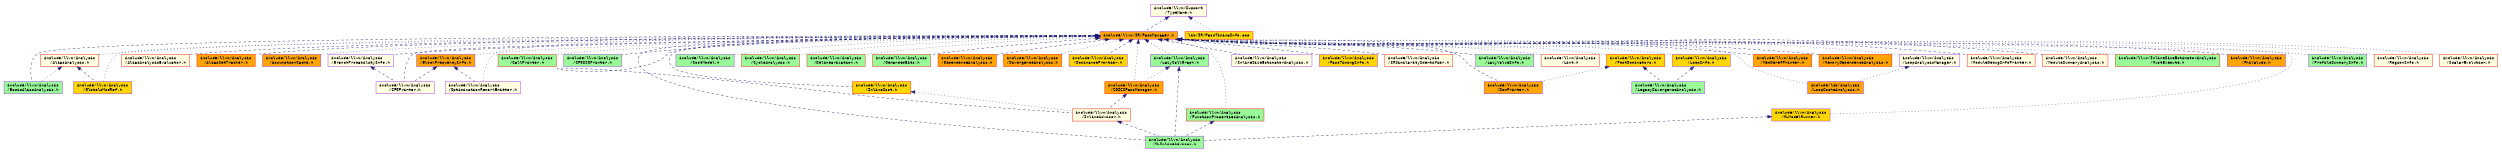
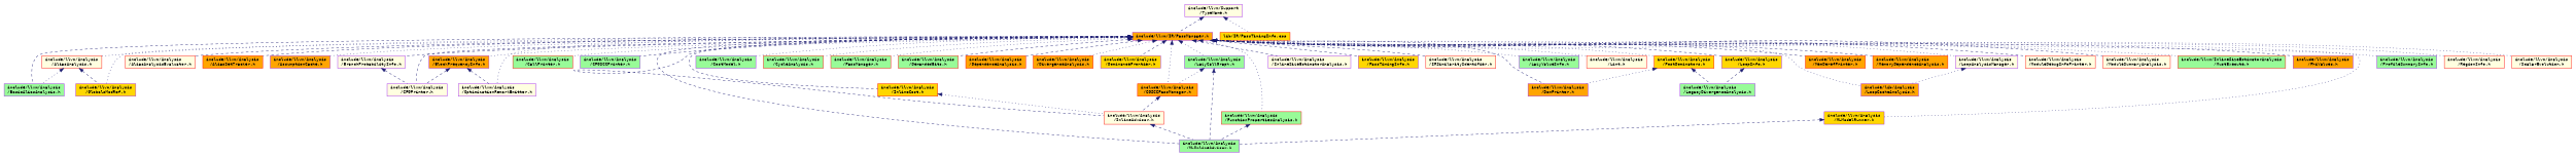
  digraph {
    fontname="DejaVu Sans Mono"
    node [color=purple fillcolor=lightyellow fontname="DejaVu Sans Mono" fontsize=10 shape=record style=filled]
    edge [color=midnightblue dir=back fontname="DejaVu Sans Mono" fontsize=10 labelfontname=Helvetica labelfontsize=10 style=dashed]
    n1 [fontcolor=black height=0.2 label="include/llvm/Support\l/TypeName.h" width=0.4]
    n2 [fillcolor=orange height=0.2 label="include/llvm/IR/PassManager.h" width=0.4]
    n3 [color=red fillcolor=gold height=0.2 label="lib/IR/PassTimingInfo.cpp" width=0.4]
    n4 [color=red height=0.2 label="include/llvm/Analysis\l/AliasAnalysis.h" width=0.4]
    n5 [fillcolor=palegreen height=0.2 label="include/llvm/Analysis\l/BasicAliasAnalysis.h" width=0.4]
    n6 [fillcolor=gold height=0.2 label="include/llvm/Analysis\l/GlobalsModRef.h" width=0.4]
    n7 [color=red height=0.2 label="include/llvm/Analysis\l/AliasAnalysisEvaluator.h" width=0.4]
    n8 [color=red fillcolor=orange height=0.2 label="include/llvm/Analysis\l/AliasSetTracker.h" width=0.4]
    n9 [fillcolor=orange height=0.2 label="include/llvm/Analysis\l/AssumptionCache.h" width=0.4]
    n10 [fillcolor=orange height=0.2 label="include/llvm/Analysis\l/BlockFrequencyInfo.h" width=0.4]
    n11 [height=0.2 label="include/llvm/Analysis\l/CFGPrinter.h" width=0.4]
    n12 [height=0.2 label="include/llvm/Analysis\l/OptimizationRemarkEmitter.h" width=0.4]
    n13 [height=0.2 label="include/llvm/Analysis\l/BranchProbabilityInfo.h" width=0.4]
    n14 [color=red fillcolor=palegreen height=0.2 label="include/llvm/Analysis\l/CallPrinter.h" width=0.4]
    n15 [fillcolor=palegreen height=0.2 label="include/llvm/Analysis\l/CFGSCCPrinter.h" width=0.4]
    n16 [color=red fillcolor=orange height=0.2 label="include/llvm/Analysis\l/CGSCCPassManager.h" width=0.4]
    n17 [color=red height=0.2 label="include/llvm/Analysis\l/InlineAdvisor.h" width=0.4]
    n18 [fillcolor=palegreen height=0.2 label="include/llvm/Analysis\l/MLInlineAdvisor.h" width=0.4]
    n19 [fillcolor=palegreen height=0.2 label="include/llvm/Analysis\l/CostModel.h" width=0.4]
    n20 [color=red fillcolor=palegreen height=0.2 label="include/llvm/Analysis\l/CycleAnalysis.h" width=0.4]
-   n21 [color=red fillcolor=palegreen height=0.2 label="include/llvm/Analysis\l/Delinearization.h" width=0.4]
+   n21 [color=red fillcolor=palegreen height=0.2 label="include/llvm/Analysis\l/PassManager.h" width=0.4]
    n22 [color=red fillcolor=palegreen height=0.2 label="include/llvm/Analysis\l/DemandedBits.h" width=0.4]
    n23 [color=red fillcolor=orange height=0.2 label="include/llvm/Analysis\l/DependenceAnalysis.h" width=0.4]
    n24 [color=red fillcolor=orange height=0.2 label="include/llvm/Analysis\l/DivergenceAnalysis.h" width=0.4]
    n25 [fillcolor=gold height=0.2 label="include/llvm/Analysis\l/DominanceFrontier.h" width=0.4]
    n26 [fillcolor=orange height=0.2 label="include/llvm/Analysis\l/DomPrinter.h" width=0.4]
    n27 [color=red fillcolor=palegreen height=0.2 label="include/llvm/Analysis\l/FunctionPropertiesAnalysis.h" width=0.4]
    n28 [color=red fillcolor=gold height=0.2 label="include/llvm/Analysis\l/InlineCost.h" width=0.4]
    n29 [height=0.2 label="include/llvm/Analysis\l/InlineSizeEstimatorAnalysis.h" width=0.4]
    n30 [fillcolor=gold height=0.2 label="include/llvm/Analysis\l/PassTimingInfo.h" width=0.4]
    n31 [color=red height=0.2 label="include/llvm/Analysis\l/IRSimilarityIdentifier.h" width=0.4]
    n32 [fillcolor=palegreen height=0.2 label="include/llvm/Analysis\l/LazyCallGraph.h" width=0.4]
    n33 [fillcolor=palegreen height=0.2 label="include/llvm/Analysis\l/LazyValueInfo.h" width=0.4]
    n34 [color=red height=0.2 label="include/llvm/Analysis\l/Lint.h" width=0.4]
    n35 [height=0.2 label="include/llvm/Analysis\l/LoopAnalysisManager.h" width=0.4]
    n36 [fillcolor=orange height=0.2 label="include/lib/Analysis\l/LoopCacheAnalysis.h" width=0.4]
    n37 [fillcolor=gold height=0.2 label="include/llvm/Analysis\l/LoopInfo.h" width=0.4]
    n38 [color=red fillcolor=orange height=0.2 label="include/llvm/Analysis\l/MemDerefPrinter.h" width=0.4]
    n39 [color=red fillcolor=orange height=0.2 label="include/llvm/Analysis\l/MemoryDependenceAnalysis.h" width=0.4]
    n40 [fillcolor=gold height=0.2 label="include/llvm/Analysis\l/MLModelRunner.h" width=0.4]
    n41 [color=red height=0.2 label="include/llvm/Analysis\l/ModuleDebugInfoPrinter.h" width=0.4]
    n42 [color=red height=0.2 label="include/llvm/Analysis\l/ModuleSummaryAnalysis.h" width=0.4]
    n43 [color=red fillcolor=palegreen height=0.2 label="include/llvm/InlineSizeEstimatorAnalysis\l/MustExecute.h" width=0.4]
    n44 [fillcolor=orange height=0.2 label="include/llvm/Analysis\l/PhiValues.h" width=0.4]
    n45 [color=red fillcolor=gold height=0.2 label="include/llvm/Analysis\l/PostDominators.h" width=0.4]
    n46 [fillcolor=palegreen height=0.2 label="include/llvm/Analysis\l/ProfileSummaryInfo.h" width=0.4]
    n47 [color=red height=0.2 label="include/llvm/Analysis\l/RegionInfo.h" width=0.4]
    n48 [color=red height=0.2 label="include/llvm/Analysis\l/ScalarEvolution.h" width=0.4]
    n49 [fillcolor=palegreen height=0.2 label="include/llvm/Analysis\l/LegacyDivergenceAnalysis.h" width=0.4]
    n1 -> n2
    n1 -> n3 [style=dotted]
    n2 -> n4 [style=dotted]
    n2 -> n5
    n2 -> n6 [style=dotted]
    n2 -> n7
    n2 -> n8
    n2 -> n9 [style=dotted]
    n2 -> n10 [style=dotted]
    n2 -> n11
    n2 -> n12 [style=dotted]
    n2 -> n13
    n2 -> n14 [style=dotted]
    n2 -> n15
    n2 -> n16 [style=dotted]
    n2 -> n17
    n2 -> n18
    n2 -> n19 [style=dotted]
    n2 -> n20 [style=dotted]
    n2 -> n21 [style=dotted]
    n2 -> n22
    n2 -> n23
    n2 -> n24 [style=dotted]
    n2 -> n25
    n2 -> n26
    n2 -> n27 [style=dotted]
    n2 -> n28
    n2 -> n29
    n2 -> n30
    n2 -> n31
    n2 -> n32 [style=dotted]
-   n2 -> n33
+   n2 -> n33 [style=dotted]
    n2 -> n34 [style=dotted]
    n2 -> n35 [style=dotted]
    n2 -> n36 [style=dotted]
-   n2 -> n37 [style=dotted]
+   n2 -> n37
    n2 -> n38
    n2 -> n39
    n2 -> n40 [style=dotted]
    n2 -> n41
    n2 -> n42
    n2 -> n43 [style=dotted]
    n2 -> n44
    n2 -> n45 [style=dotted]
    n2 -> n46 [style=dotted]
    n2 -> n47 [style=dotted]
    n2 -> n48 [style=dotted]
    n4 -> n5 [style=dotted]
    n4 -> n6
    n10 -> n11
    n10 -> n12
    n13 -> n11
    n16 -> n17
    n17 -> n18
    n27 -> n18
    n28 -> n17 [style=dotted]
    n32 -> n16 [style=dotted]
    n32 -> n18
    n35 -> n36 [style=dotted]
    n37 -> n49
    n40 -> n18
    n45 -> n26 [style=dotted]
    n45 -> n49
  }
